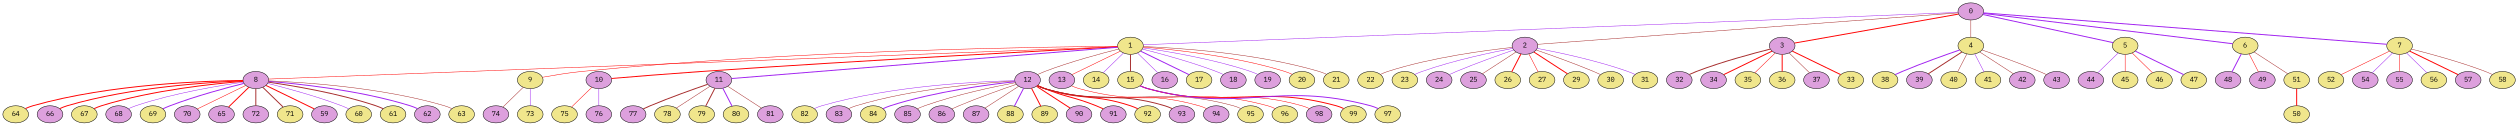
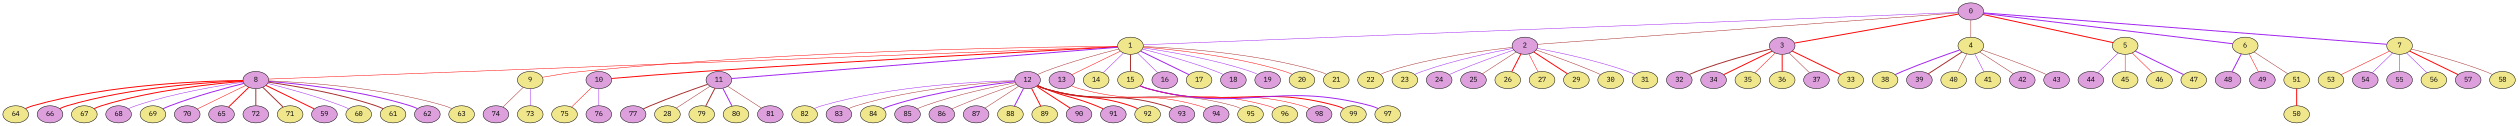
  graph {
    fontname="IBM Plex Mono"
    node [fillcolor=khaki fontname="IBM Plex Mono" style=filled]
    edge [color=red fontname="IBM Plex Mono" style=solid]
    0 [fillcolor=plum]
    1
    2 [fillcolor=plum]
    3 [fillcolor=plum]
    4
    5
    6
    7
    8 [fillcolor=plum]
    9
    10 [fillcolor=plum]
    11 [fillcolor=plum]
    12 [fillcolor=plum]
    13 [fillcolor=plum]
    14
    15
    16 [fillcolor=plum]
    17
    18 [fillcolor=plum]
    19 [fillcolor=plum]
    20
    21
    22
    23
    24 [fillcolor=plum]
    25 [fillcolor=plum]
    26
    27
    29
    30
    31
    32 [fillcolor=plum]
    34 [fillcolor=plum]
    35
    36
    37 [fillcolor=plum]
    33
    38
    39 [fillcolor=plum]
    40
    41
    42 [fillcolor=plum]
    43 [fillcolor=plum]
    44 [fillcolor=plum]
    45
    46
    47
    48 [fillcolor=plum]
    49 [fillcolor=plum]
    51
-   53 [label=52]
+   53
    54 [fillcolor=plum]
    55 [fillcolor=plum]
    56
    57 [fillcolor=plum]
    58
    64
    66 [fillcolor=plum]
    67
    68 [fillcolor=plum]
    69
    70 [fillcolor=plum]
    65 [fillcolor=plum]
    72 [fillcolor=plum]
    71
    59 [fillcolor=plum]
    60
    61
    62 [fillcolor=plum]
    63
    74 [fillcolor=plum]
    73
    75
    76 [fillcolor=plum]
    77 [fillcolor=plum]
-   78
+   78 [label=28]
    79
    80
    81 [fillcolor=plum]
    82
    83 [fillcolor=plum]
    84
    85 [fillcolor=plum]
    86 [fillcolor=plum]
    87 [fillcolor=plum]
    88
    89
    90 [fillcolor=plum]
    91 [fillcolor=plum]
    92
    93 [fillcolor=plum]
    94 [fillcolor=plum]
    95
    96
    98 [fillcolor=plum]
    99
    97
    50
    0 -- 1 [color=purple]
    0 -- 2 [color=brown]
    0 -- 3 [style=bold]
    0 -- 4 [color=brown]
-   0 -- 5 [color=purple style=bold]
+   0 -- 5 [style=bold]
    0 -- 6 [color=purple style=bold]
    0 -- 7 [color=purple style=bold]
    1 -- 8
    1 -- 9
    1 -- 10 [style=bold]
    1 -- 11 [color=purple style=bold]
    1 -- 12 [color=brown]
    1 -- 13
    1 -- 14 [color=purple]
    1 -- 15 [color=brown style=bold]
    1 -- 16 [color=purple]
    1 -- 17 [color=purple style=bold]
    1 -- 18 [color=purple]
    1 -- 19 [color=purple]
    1 -- 20
    1 -- 21 [color=brown]
    2 -- 22 [color=brown]
    2 -- 23 [color=purple]
    2 -- 24 [color=purple]
    2 -- 25 [color=brown]
    2 -- 26 [style=bold]
    2 -- 27
    2 -- 29 [style=bold]
    2 -- 30 [color=brown]
    2 -- 31 [color=purple]
    3 -- 32 [color=brown style=bold]
    3 -- 34 [style=bold]
    3 -- 35
    3 -- 36 [style=bold]
    3 -- 37 [color=brown]
    3 -- 33 [style=bold]
    4 -- 38 [color=purple style=bold]
    4 -- 39 [color=brown style=bold]
    4 -- 40 [color=brown]
    4 -- 41 [color=purple]
    4 -- 42 [color=brown]
    4 -- 43 [color=brown]
    5 -- 44 [color=purple]
    5 -- 45
    5 -- 46
    5 -- 47 [color=purple style=bold]
    6 -- 48 [color=purple style=bold]
    6 -- 49
    6 -- 51 [color=brown]
    7 -- 53
    7 -- 54 [color=purple]
    7 -- 55
    7 -- 56 [color=purple]
    7 -- 57 [style=bold]
    7 -- 58 [color=brown]
    8 -- 64 [style=bold]
    8 -- 66 [style=bold]
    8 -- 67 [style=bold]
    8 -- 68 [color=purple]
    8 -- 69 [color=purple style=bold]
    8 -- 70
    8 -- 65 [style=bold]
    8 -- 72 [color=brown style=bold]
    8 -- 71 [color=brown style=bold]
    8 -- 59 [style=bold]
    8 -- 60 [color=purple]
    8 -- 61 [color=brown style=bold]
    8 -- 62 [color=purple style=bold]
    8 -- 63 [color=brown]
    9 -- 74 [color=brown]
    9 -- 73 [color=purple]
    10 -- 75
    10 -- 76 [color=purple]
    11 -- 77 [color=brown style=bold]
    11 -- 78 [color=brown]
    11 -- 79 [color=brown style=bold]
    11 -- 80 [color=purple style=bold]
    11 -- 81 [color=brown]
    12 -- 82 [color=purple]
    12 -- 83 [color=brown]
    12 -- 84 [color=purple style=bold]
    12 -- 85 [color=brown]
    12 -- 86 [color=brown]
    12 -- 87 [color=brown]
    12 -- 88 [color=purple style=bold]
    12 -- 89 [style=bold]
    12 -- 90 [style=bold]
    12 -- 91 [style=bold]
    12 -- 92 [style=bold]
    12 -- 93 [color=brown style=bold]
    12 -- 94
    12 -- 95 [color=brown]
    13 -- 96
    15 -- 98
    15 -- 99 [style=bold]
    15 -- 97 [color=purple style=bold]
    51 -- 50 [style=bold]
  }
